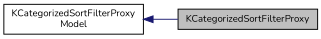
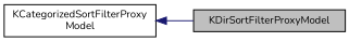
  digraph {
    rankdir=LR
    fontname=Nunito
    node [color=black fontname=Nunito fontsize=10 shape=record style=filled]
-   n1 [fillcolor=grey75 fontcolor=black height=0.2 label=KCategorizedSortFilterProxy width=0.4]
+   n1 [fillcolor=grey75 fontcolor=black height=0.2 label=KDirSortFilterProxyModel width=0.4]
    n2 [fillcolor=white height=0.2 label="KCategorizedSortFilterProxy\lModel" width=0.4]
    n2 -> n1 [color=midnightblue dir=back fontname=Nunito fontsize=10 labelfontname=Helvetica labelfontsize=10 style=solid]
  }
